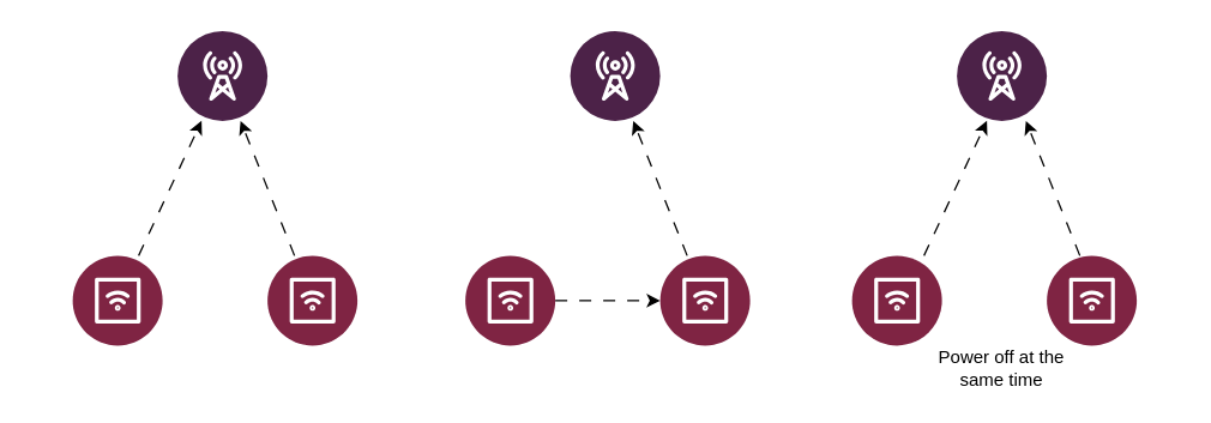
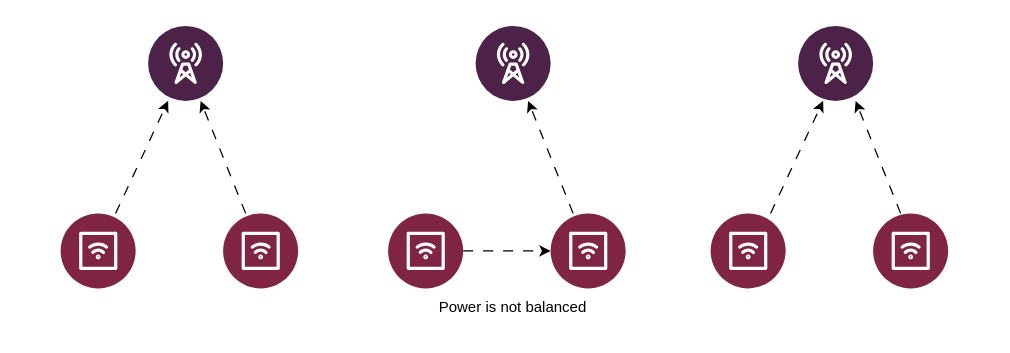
  <mxCell id="0" />
  <mxCell id="1" parent="0" />
  <mxCell id="2" style="rounded=0;orthogonalLoop=1;jettySize=auto;html=1;dashed=1;dashPattern=8 8;" edge="1" parent="1" source="3" target="4"><mxGeometry relative="1" as="geometry" /></mxCell>
  <mxCell id="3" value="" style="verticalLabelPosition=bottom;aspect=fixed;html=1;shape=mxgraph.salesforce.iot2;" vertex="1" parent="1"><mxGeometry x="48" y="170" width="60" height="60" as="geometry" /></mxCell>
  <mxCell id="4" value="" style="verticalLabelPosition=bottom;aspect=fixed;html=1;shape=mxgraph.salesforce.communications2;" vertex="1" parent="1"><mxGeometry x="118" y="20" width="60" height="60" as="geometry" /></mxCell>
  <mxCell id="5" style="rounded=0;orthogonalLoop=1;jettySize=auto;html=1;dashed=1;dashPattern=8 8;" edge="1" parent="1" source="6" target="4"><mxGeometry relative="1" as="geometry" /></mxCell>
  <mxCell id="6" value="" style="verticalLabelPosition=bottom;aspect=fixed;html=1;shape=mxgraph.salesforce.iot2;" vertex="1" parent="1"><mxGeometry x="178" y="170" width="60" height="60" as="geometry" /></mxCell>
  <mxCell id="7" value="" style="shape=image;html=1;verticalAlign=top;verticalLabelPosition=bottom;labelBackgroundColor=#ffffff;imageAspect=0;aspect=fixed;image=https://cdn4.iconfinder.com/data/icons/ionicons/512/icon-battery-charging-128.png;direction=north;" vertex="1" parent="1"><mxGeometry x="20" y="190" width="28" height="28" as="geometry" /></mxCell>
  <mxCell id="8" value="" style="shape=image;html=1;verticalAlign=top;verticalLabelPosition=bottom;labelBackgroundColor=#ffffff;imageAspect=0;aspect=fixed;image=https://cdn4.iconfinder.com/data/icons/ionicons/512/icon-battery-charging-128.png;direction=north;" vertex="1" parent="1"><mxGeometry x="238" y="190" width="28" height="28" as="geometry" /></mxCell>
  <mxCell id="9" style="rounded=0;orthogonalLoop=1;jettySize=auto;html=1;dashed=1;dashPattern=8 8;" edge="1" parent="1" source="10" target="13"><mxGeometry relative="1" as="geometry" /></mxCell>
  <mxCell id="10" value="" style="verticalLabelPosition=bottom;aspect=fixed;html=1;shape=mxgraph.salesforce.iot2;" vertex="1" parent="1"><mxGeometry x="310" y="170" width="60" height="60" as="geometry" /></mxCell>
  <mxCell id="11" value="" style="verticalLabelPosition=bottom;aspect=fixed;html=1;shape=mxgraph.salesforce.communications2;" vertex="1" parent="1"><mxGeometry x="380" y="20" width="60" height="60" as="geometry" /></mxCell>
  <mxCell id="12" style="rounded=0;orthogonalLoop=1;jettySize=auto;html=1;dashed=1;dashPattern=8 8;" edge="1" parent="1" source="13" target="11"><mxGeometry relative="1" as="geometry" /></mxCell>
  <mxCell id="13" value="" style="verticalLabelPosition=bottom;aspect=fixed;html=1;shape=mxgraph.salesforce.iot2;" vertex="1" parent="1"><mxGeometry x="440" y="170" width="60" height="60" as="geometry" /></mxCell>
+ <mxCell id="14" value="Power is not balanced" style="text;html=1;align=center;verticalAlign=middle;whiteSpace=wrap;rounded=0;" vertex="1" parent="1"><mxGeometry x="345" y="230" width="130" height="30" as="geometry" /></mxCell>
  <mxCell id="15" value="" style="shape=image;html=1;verticalAlign=top;verticalLabelPosition=bottom;labelBackgroundColor=#ffffff;imageAspect=0;aspect=fixed;image=https://cdn4.iconfinder.com/data/icons/ionicons/512/icon-battery-half-128.png;direction=north;" vertex="1" parent="1"><mxGeometry x="500" y="190" width="28" height="28" as="geometry" /></mxCell>
  <mxCell id="16" value="" style="verticalLabelPosition=bottom;aspect=fixed;html=1;shape=mxgraph.salesforce.iot2;" vertex="1" parent="1"><mxGeometry x="568" y="170" width="60" height="60" as="geometry" /></mxCell>
  <mxCell id="17" value="" style="verticalLabelPosition=bottom;aspect=fixed;html=1;shape=mxgraph.salesforce.communications2;" vertex="1" parent="1"><mxGeometry x="638" y="20" width="60" height="60" as="geometry" /></mxCell>
  <mxCell id="18" value="" style="verticalLabelPosition=bottom;aspect=fixed;html=1;shape=mxgraph.salesforce.iot2;" vertex="1" parent="1"><mxGeometry x="698" y="170" width="60" height="60" as="geometry" /></mxCell>
- <mxCell id="19" value="Power off at the same time" style="text;html=1;align=center;verticalAlign=middle;whiteSpace=wrap;rounded=0;" vertex="1" parent="1"><mxGeometry x="618" y="230" width="100" height="30" as="geometry" /></mxCell>
  <mxCell id="20" value="" style="shape=image;html=1;verticalAlign=top;verticalLabelPosition=bottom;labelBackgroundColor=#ffffff;imageAspect=0;aspect=fixed;image=https://cdn4.iconfinder.com/data/icons/ionicons/512/icon-battery-empty-128.png;direction=north;" vertex="1" parent="1"><mxGeometry x="540" y="190" width="28" height="28" as="geometry" /></mxCell>
  <mxCell id="21" value="" style="shape=image;html=1;verticalAlign=top;verticalLabelPosition=bottom;labelBackgroundColor=#ffffff;imageAspect=0;aspect=fixed;image=https://cdn4.iconfinder.com/data/icons/ionicons/512/icon-battery-low-128.png;direction=north;" vertex="1" parent="1"><mxGeometry x="280" y="190" width="28" height="28" as="geometry" /></mxCell>
  <mxCell id="22" value="" style="shape=image;html=1;verticalAlign=top;verticalLabelPosition=bottom;labelBackgroundColor=#ffffff;imageAspect=0;aspect=fixed;image=https://cdn4.iconfinder.com/data/icons/ionicons/512/icon-battery-empty-128.png;direction=north;" vertex="1" parent="1"><mxGeometry x="758" y="190" width="28" height="28" as="geometry" /></mxCell>
  <mxCell id="23" style="rounded=0;orthogonalLoop=1;jettySize=auto;html=1;dashed=1;dashPattern=8 8;" edge="1" parent="1"><mxGeometry relative="1" as="geometry"><mxPoint x="616" y="170" as="sourcePoint" /><mxPoint x="658" y="80" as="targetPoint" /></mxGeometry></mxCell>
  <mxCell id="24" style="rounded=0;orthogonalLoop=1;jettySize=auto;html=1;dashed=1;dashPattern=8 8;" edge="1" parent="1"><mxGeometry relative="1" as="geometry"><mxPoint x="720" y="170" as="sourcePoint" /><mxPoint x="684" y="80" as="targetPoint" /></mxGeometry></mxCell>
